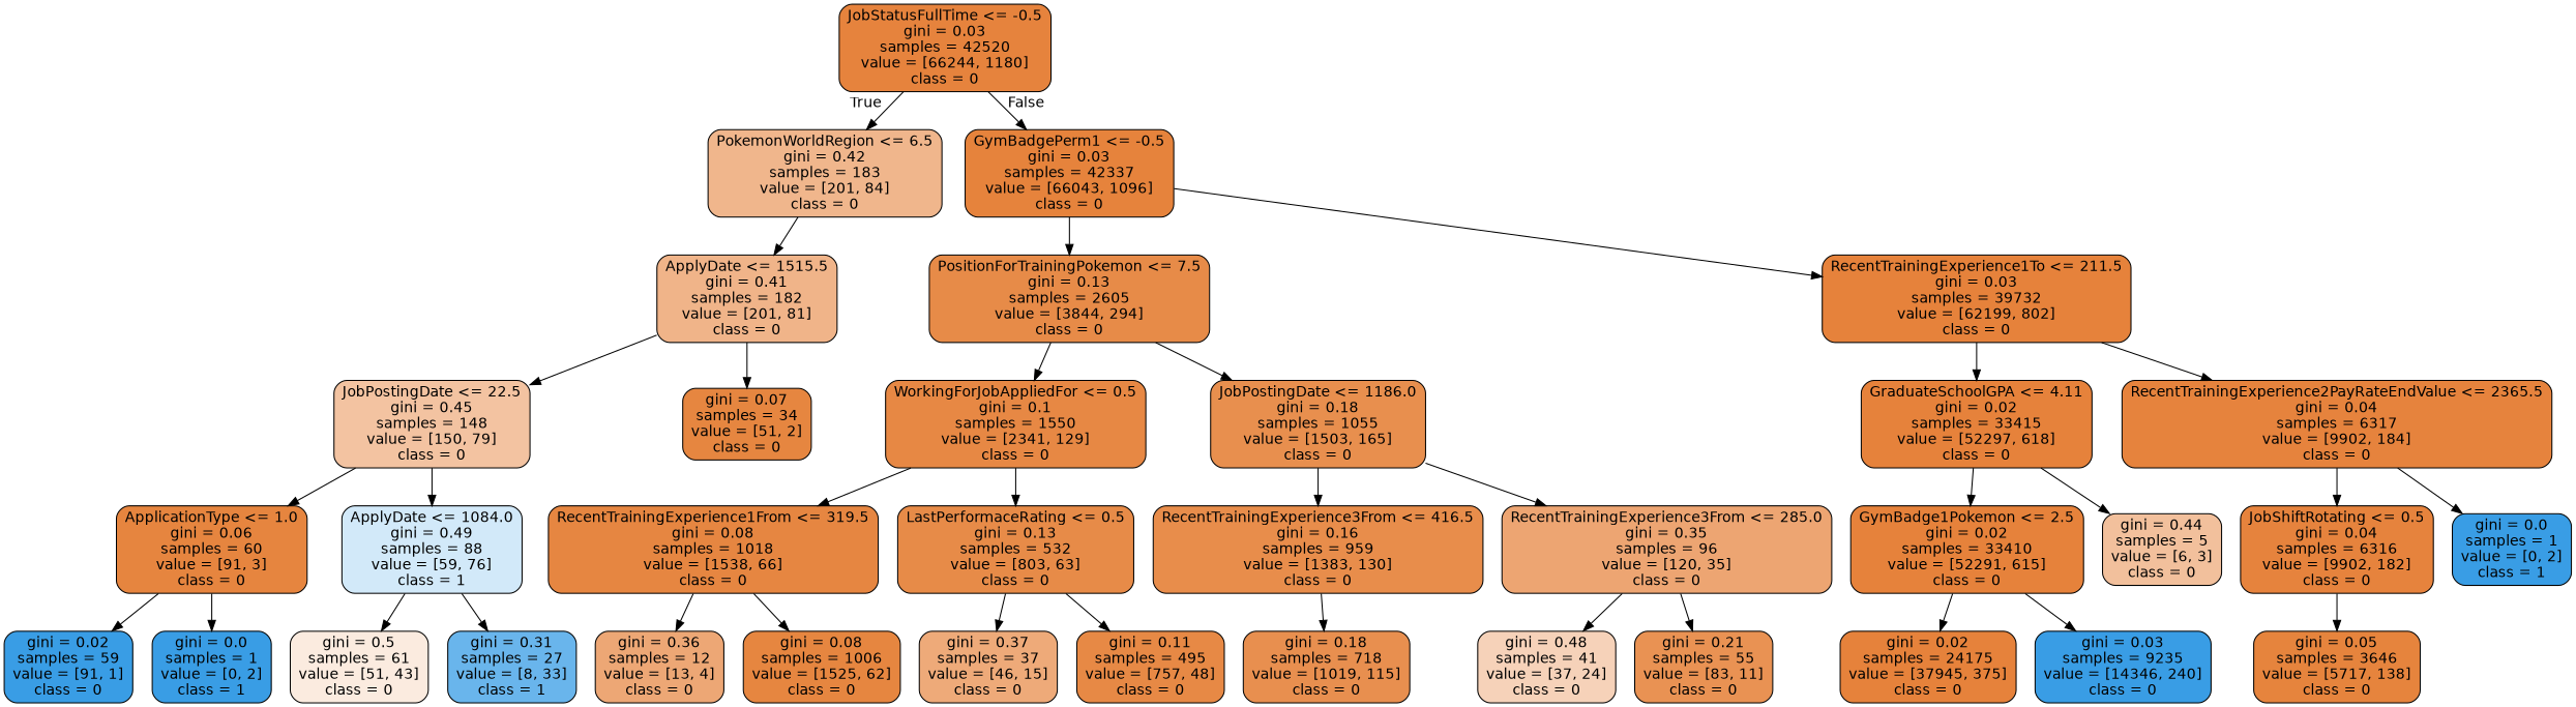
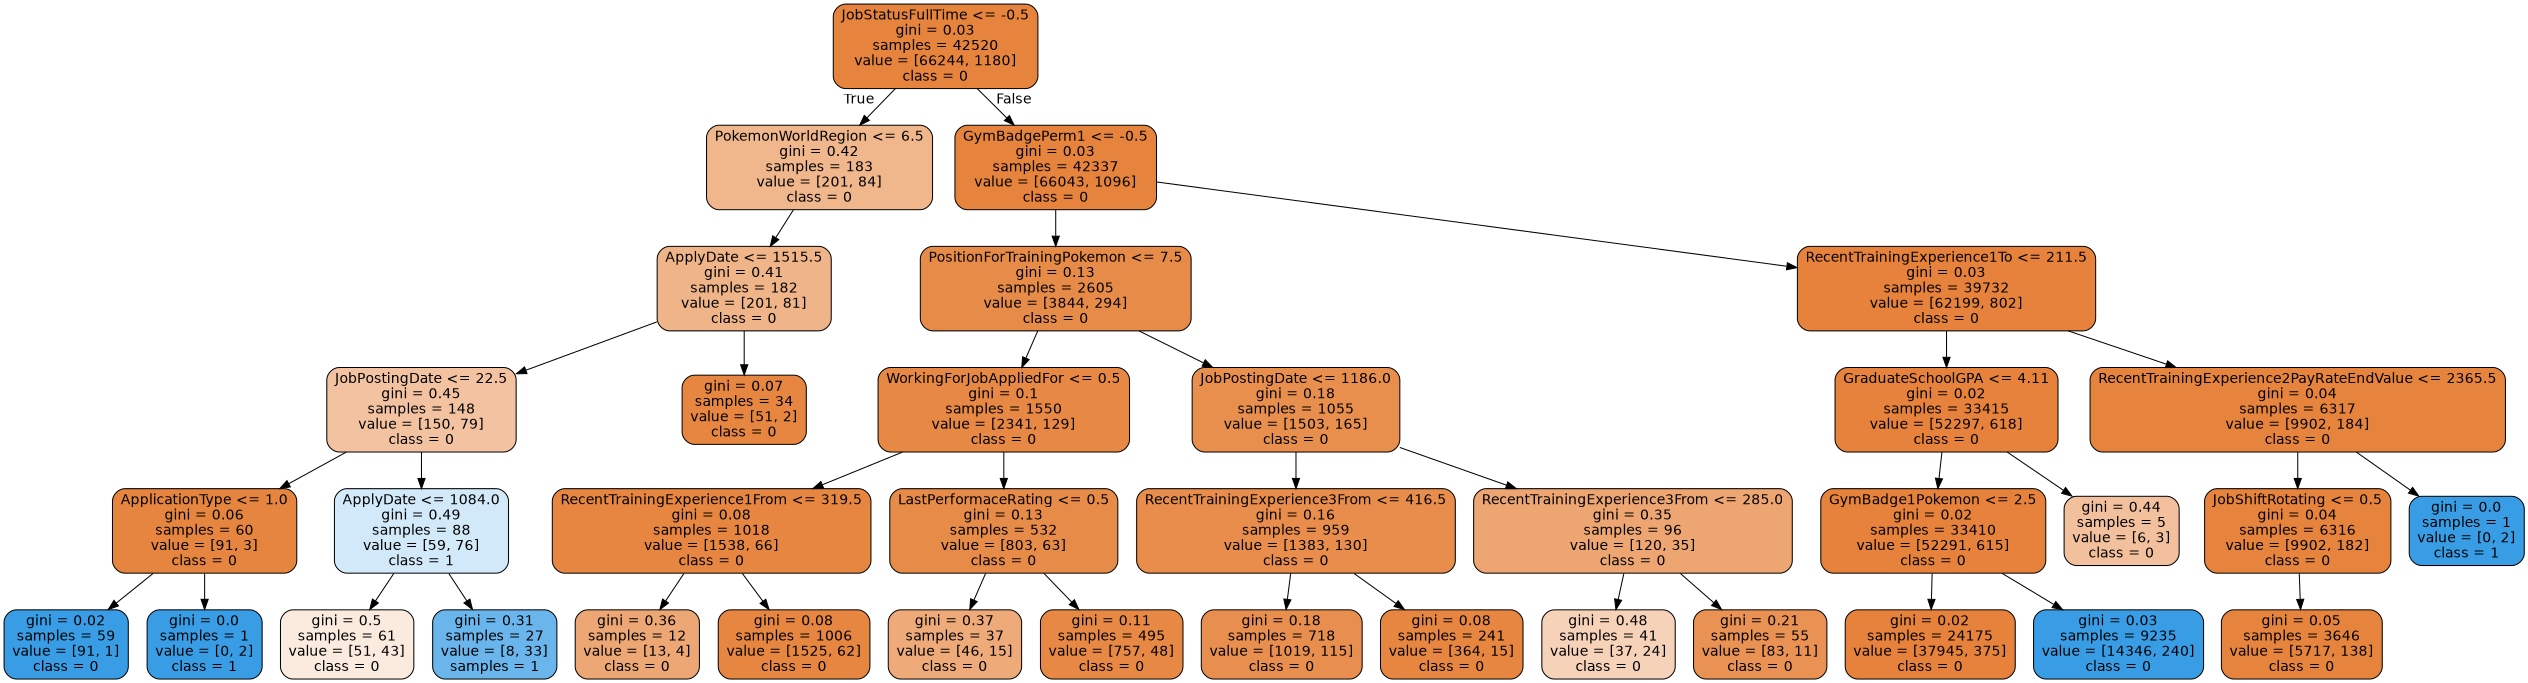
  digraph {
    node [color=black fillcolor="#e58139fc" fontname=helvetica shape=box style="filled, rounded"]
    edge [fontname=helvetica]
    n1 [fillcolor="#e58139fa" label="JobStatusFullTime <= -0.5\ngini = 0.03\nsamples = 42520\nvalue = [66244, 1180]\nclass = 0"]
    n2 [fillcolor="#e5813994" label="PokemonWorldRegion <= 6.5\ngini = 0.42\nsamples = 183\nvalue = [201, 84]\nclass = 0"]
    n3 [fillcolor="#e58139fb" label="GymBadgePerm1 <= -0.5\ngini = 0.03\nsamples = 42337\nvalue = [66043, 1096]\nclass = 0"]
    n4 [fillcolor="#e5813998" label="ApplyDate <= 1515.5\ngini = 0.41\nsamples = 182\nvalue = [201, 81]\nclass = 0"]
    n5 [fillcolor="#e58139eb" label="PositionForTrainingPokemon <= 7.5\ngini = 0.13\nsamples = 2605\nvalue = [3844, 294]\nclass = 0"]
    n6 [label="RecentTrainingExperience1To <= 211.5\ngini = 0.03\nsamples = 39732\nvalue = [62199, 802]\nclass = 0"]
    n7 [fillcolor="#e5813979" label="JobPostingDate <= 22.5\ngini = 0.45\nsamples = 148\nvalue = [150, 79]\nclass = 0"]
    n8 [fillcolor="#e58139f5" label="gini = 0.07\nsamples = 34\nvalue = [51, 2]\nclass = 0"]
    n9 [fillcolor="#e58139f7" label="ApplicationType <= 1.0\ngini = 0.06\nsamples = 60\nvalue = [91, 3]\nclass = 0"]
    n10 [fillcolor="#399de539" label="ApplyDate <= 1084.0\ngini = 0.49\nsamples = 88\nvalue = [59, 76]\nclass = 1"]
    n11 [fillcolor="#399de5ff" label="gini = 0.02\nsamples = 59\nvalue = [91, 1]\nclass = 0"]
    n12 [fillcolor="#399de5ff" label="gini = 0.0\nsamples = 1\nvalue = [0, 2]\nclass = 1"]
    n13 [fillcolor="#e5813928" label="gini = 0.5\nsamples = 61\nvalue = [51, 43]\nclass = 0"]
-   n14 [fillcolor="#399de5c1" label="gini = 0.31\nsamples = 27\nvalue = [8, 33]\nclass = 1"]
+   n14 [fillcolor="#399de5c1" label="gini = 0.31\nsamples = 27\nvalue = [8, 33]\nsamples = 1"]
    n15 [fillcolor="#e58139f1" label="WorkingForJobAppliedFor <= 0.5\ngini = 0.1\nsamples = 1550\nvalue = [2341, 129]\nclass = 0"]
    n16 [fillcolor="#e58139e3" label="JobPostingDate <= 1186.0\ngini = 0.18\nsamples = 1055\nvalue = [1503, 165]\nclass = 0"]
    n17 [label="GraduateSchoolGPA <= 4.11\ngini = 0.02\nsamples = 33415\nvalue = [52297, 618]\nclass = 0"]
    n18 [fillcolor="#e58139fa" label="RecentTrainingExperience2PayRateEndValue <= 2365.5\ngini = 0.04\nsamples = 6317\nvalue = [9902, 184]\nclass = 0"]
    n19 [fillcolor="#e58139f4" label="RecentTrainingExperience1From <= 319.5\ngini = 0.08\nsamples = 1018\nvalue = [1538, 66]\nclass = 0"]
    n20 [fillcolor="#e58139eb" label="LastPerformaceRating <= 0.5\ngini = 0.13\nsamples = 532\nvalue = [803, 63]\nclass = 0"]
    n21 [fillcolor="#e58139e7" label="RecentTrainingExperience3From <= 416.5\ngini = 0.16\nsamples = 959\nvalue = [1383, 130]\nclass = 0"]
    n22 [fillcolor="#e58139b5" label="RecentTrainingExperience3From <= 285.0\ngini = 0.35\nsamples = 96\nvalue = [120, 35]\nclass = 0"]
    n23 [fillcolor="#e58139b1" label="gini = 0.36\nsamples = 12\nvalue = [13, 4]\nclass = 0"]
    n24 [fillcolor="#e58139f5" label="gini = 0.08\nsamples = 1006\nvalue = [1525, 62]\nclass = 0"]
    n25 [fillcolor="#e58139ac" label="gini = 0.37\nsamples = 37\nvalue = [46, 15]\nclass = 0"]
    n26 [fillcolor="#e58139ef" label="gini = 0.11\nsamples = 495\nvalue = [757, 48]\nclass = 0"]
    n27 [fillcolor="#e58139e2" label="gini = 0.18\nsamples = 718\nvalue = [1019, 115]\nclass = 0"]
+   n28 [fillcolor="#e58139f4" label="gini = 0.08\nsamples = 241\nvalue = [364, 15]\nclass = 0"]
    n29 [fillcolor="#e581395a" label="gini = 0.48\nsamples = 41\nvalue = [37, 24]\nclass = 0"]
    n30 [fillcolor="#e58139dd" label="gini = 0.21\nsamples = 55\nvalue = [83, 11]\nclass = 0"]
    n31 [label="GymBadge1Pokemon <= 2.5\ngini = 0.02\nsamples = 33410\nvalue = [52291, 615]\nclass = 0"]
    n32 [fillcolor="#e581397f" label="gini = 0.44\nsamples = 5\nvalue = [6, 3]\nclass = 0"]
    n33 [fillcolor="#e58139fa" label="JobShiftRotating <= 0.5\ngini = 0.04\nsamples = 6316\nvalue = [9902, 182]\nclass = 0"]
    n34 [fillcolor="#399de5ff" label="gini = 0.0\nsamples = 1\nvalue = [0, 2]\nclass = 1"]
    n35 [label="gini = 0.02\nsamples = 24175\nvalue = [37945, 375]\nclass = 0"]
    n36 [fillcolor="#399de5ff" label="gini = 0.03\nsamples = 9235\nvalue = [14346, 240]\nclass = 0"]
    n37 [fillcolor="#e58139f9" label="gini = 0.05\nsamples = 3646\nvalue = [5717, 138]\nclass = 0"]
    n1 -> n2 [headlabel=True labelangle=45 labeldistance=2.5]
    n1 -> n3 [headlabel=False labelangle=-45 labeldistance=2.5]
    n2 -> n4
    n3 -> n5
    n3 -> n6
    n4 -> n7
    n4 -> n8
    n5 -> n15
    n5 -> n16
    n6 -> n17
    n6 -> n18
    n7 -> n9
    n7 -> n10
    n9 -> n11
    n9 -> n12
    n10 -> n13
    n10 -> n14
    n15 -> n19
    n15 -> n20
    n16 -> n21
    n16 -> n22
    n17 -> n31
    n17 -> n32
    n18 -> n33
    n18 -> n34
    n19 -> n23
    n19 -> n24
    n20 -> n25
    n20 -> n26
    n21 -> n27
+   n21 -> n28
    n22 -> n29
    n22 -> n30
    n31 -> n35
    n31 -> n36
    n33 -> n37
  }
